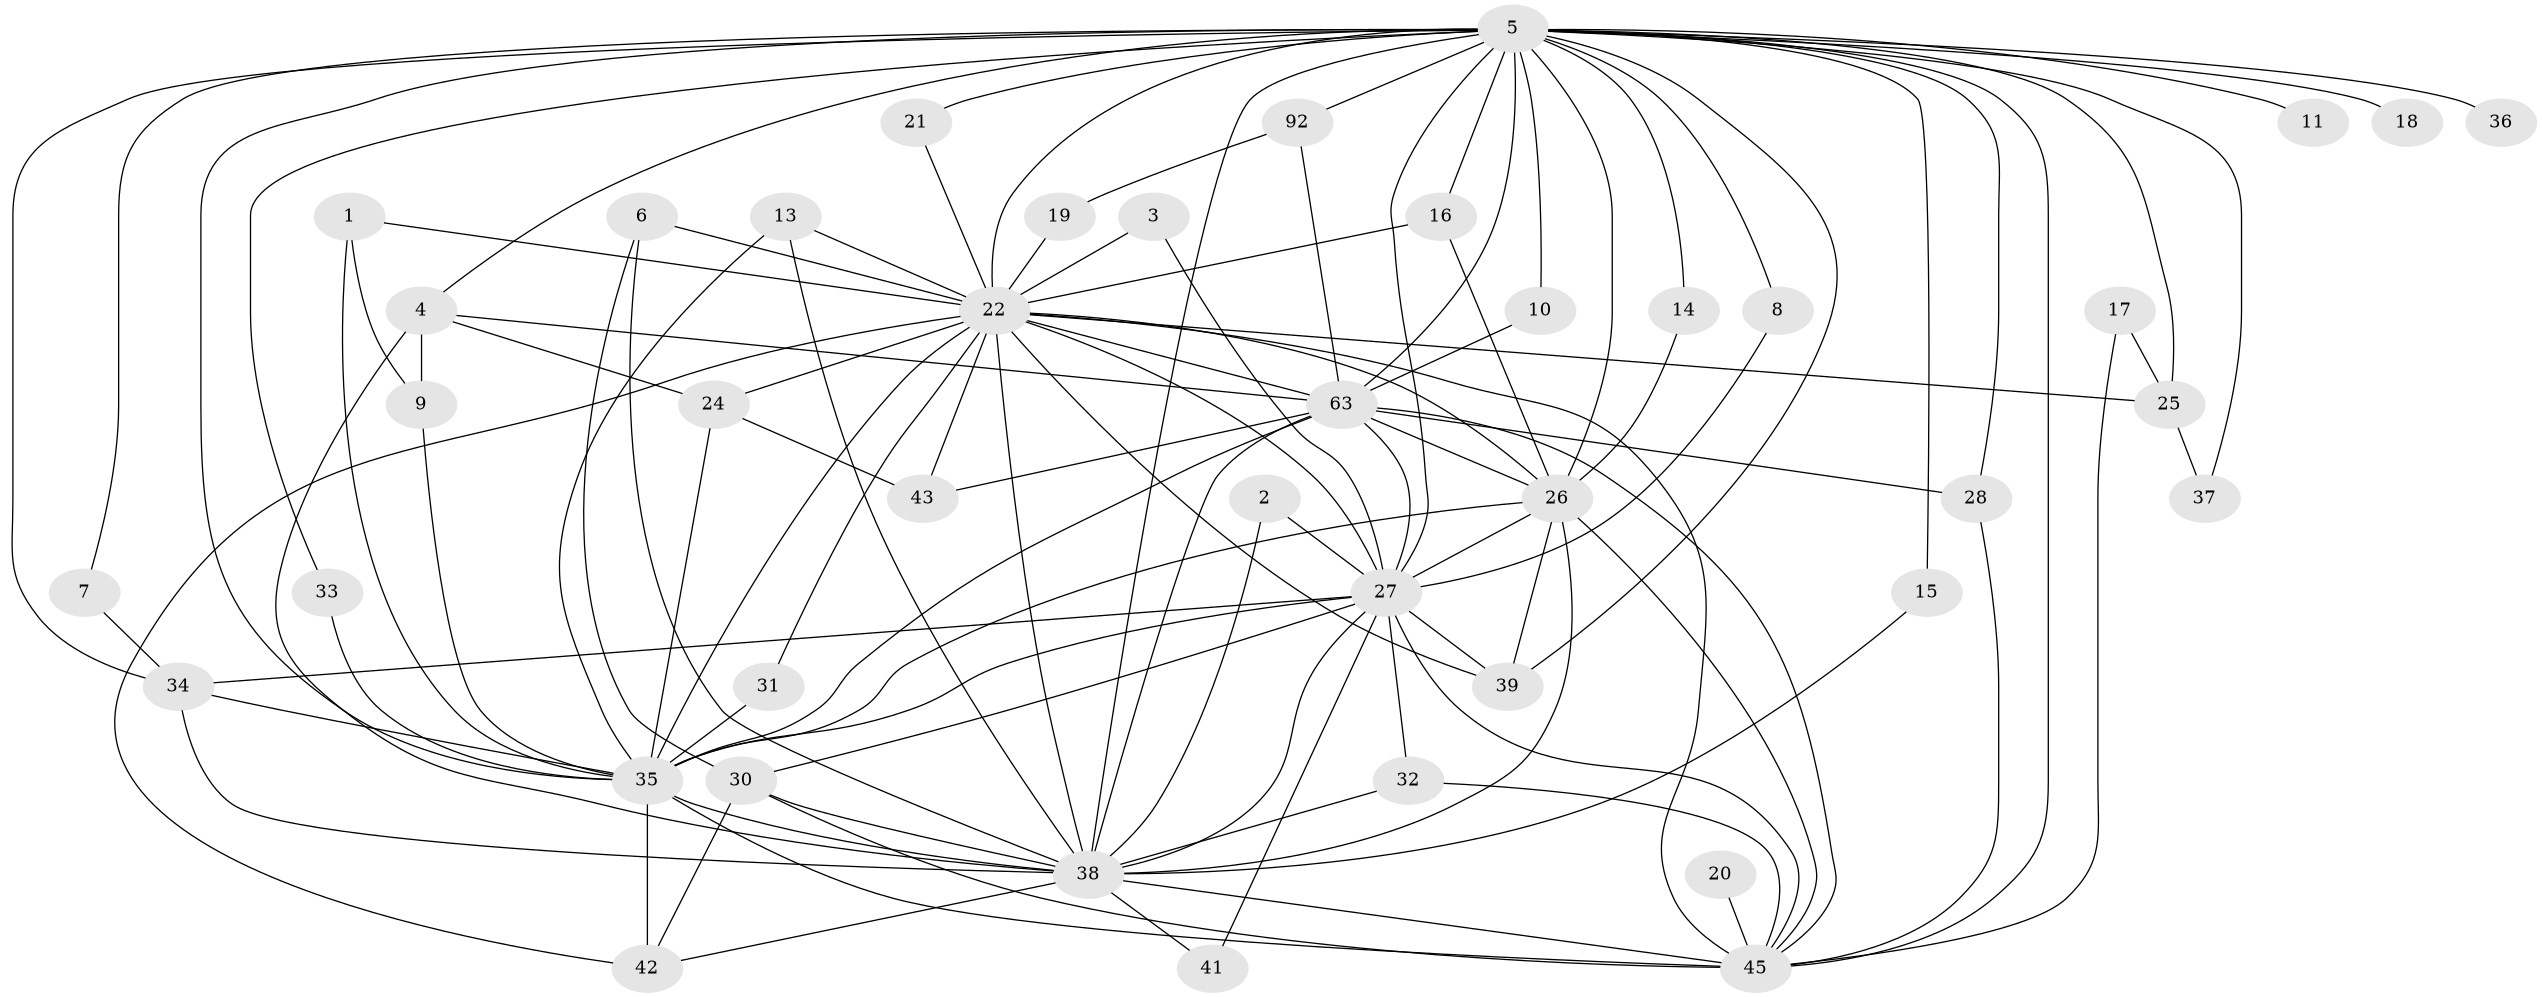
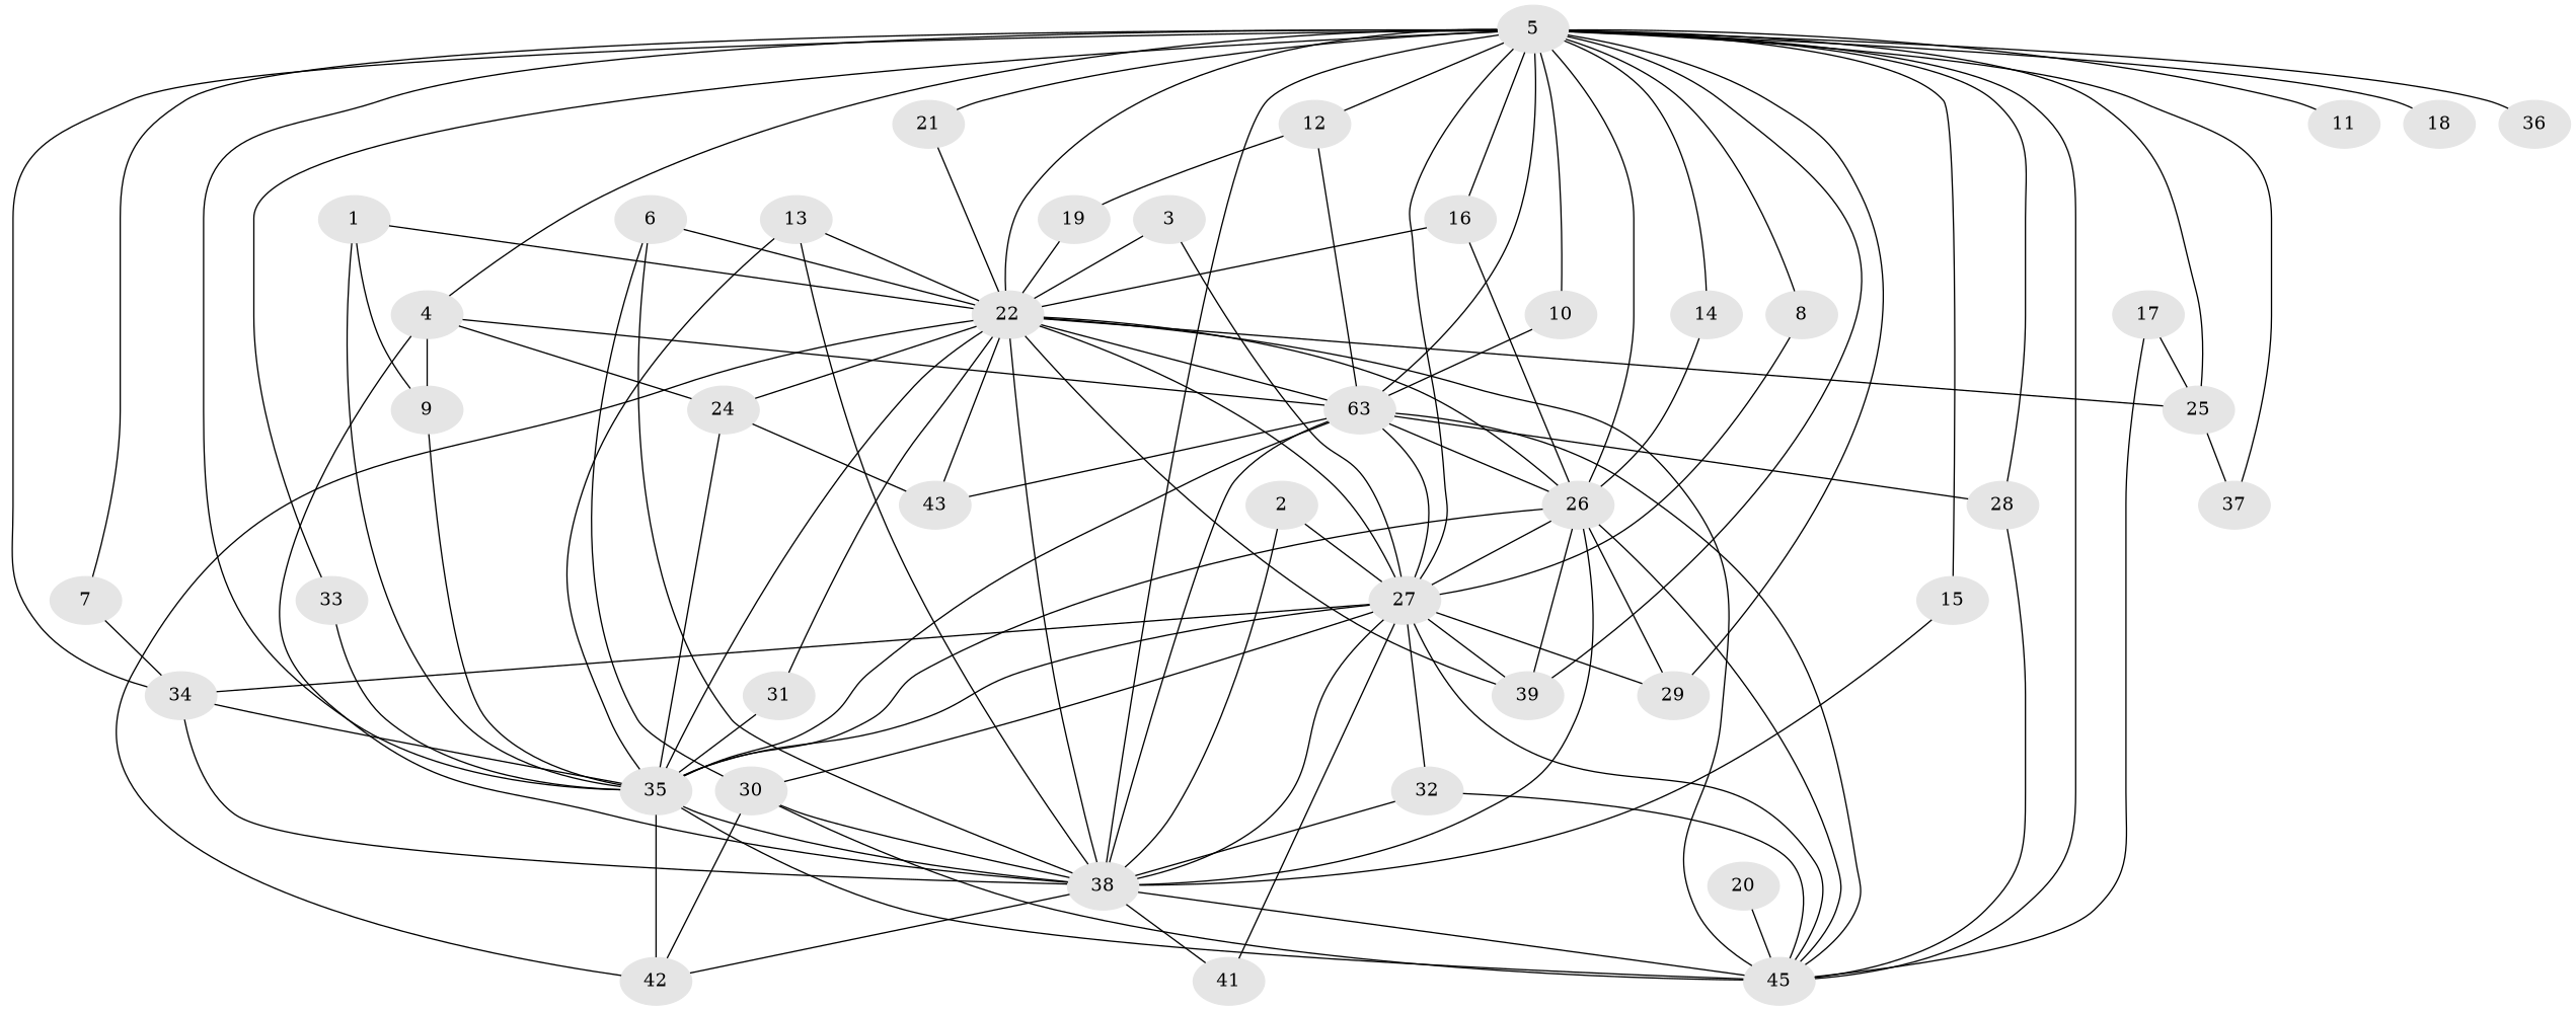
  graph {
    node [color=gray90 style=filled]
    edge [weight=1.0]
    1
    9
    22
    35
    27
    38
    n7 [label=63]
    24
    25
    26
    39
    n12 [label=45]
    31
    42
    43
    2
+   29
    34
    30
    32
    41
    3
    4
    28
    5
    7
    8
    10
    11
-   12 [label=92]
+   12
    14
    15
    16
    18
    21
    33
    36
    37
    19
    6
    13
    17
    20
    1 -- 9
    1 -- 22
    1 -- 35
    9 -- 35
    22 -- 35 [weight=3.0]
    22 -- 27 [weight=3.0]
    22 -- 38 [weight=2.0]
    22 -- n7 [weight=2.0]
    22 -- 24
    22 -- 25 [weight=2.0]
    22 -- 26 [weight=3.0]
    22 -- 39
    22 -- n12 [weight=3.0]
    22 -- 31
    22 -- 42 [weight=2.0]
    22 -- 43
    35 -- 38
    35 -- n12
    35 -- 42 [weight=2.0]
    27 -- 35
    27 -- 38 [weight=2.0]
    27 -- 39
    27 -- n12
+   27 -- 29
    27 -- 34
    27 -- 30
    27 -- 32
    27 -- 41
    38 -- n12
    38 -- 42 [weight=2.0]
    38 -- 41
    n7 -- 35 [weight=2.0]
    n7 -- 27
    n7 -- 38
    n7 -- 26 [weight=2.0]
    n7 -- n12
    n7 -- 43
    n7 -- 28
    24 -- 35 [weight=2.0]
    24 -- 43
    25 -- 37
    26 -- 35
    26 -- 27
    26 -- 38
    26 -- 39
    26 -- n12
+   26 -- 29
    31 -- 35
    2 -- 27
    2 -- 38
    34 -- 35
    34 -- 38
    30 -- 38
    30 -- n12
    30 -- 42
    32 -- 38
    32 -- n12
    3 -- 22
    3 -- 27
    4 -- 9
    4 -- 38
    4 -- n7
    4 -- 24
    28 -- n12
    5 -- 22 [weight=4.0]
    5 -- 35 [weight=2.0]
    5 -- 27 [weight=4.0]
    5 -- 38 [weight=3.0]
    5 -- n7 [weight=3.0]
    5 -- 25 [weight=2.0]
    5 -- 26 [weight=4.0]
    5 -- 39 [weight=2.0]
    5 -- n12 [weight=2.0]
+   5 -- 29
    5 -- 34
    5 -- 4
    5 -- 28 [weight=2.0]
    5 -- 7
    5 -- 8
    5 -- 10
    5 -- 11
    5 -- 12
    5 -- 14
    5 -- 15
    5 -- 16
    5 -- 18
    5 -- 21 [weight=2.0]
    5 -- 33
    5 -- 36
    5 -- 37
    7 -- 34
    8 -- 27
    10 -- n7
    12 -- n7
    12 -- 19
    14 -- 26
    15 -- 38
    16 -- 22
    16 -- 26
    21 -- 22
    33 -- 35
    19 -- 22
    6 -- 22
    6 -- 38
    6 -- 30
    13 -- 22
    13 -- 35
    13 -- 38
    17 -- 25
    17 -- n12
    20 -- n12 [weight=2.0]
  }
